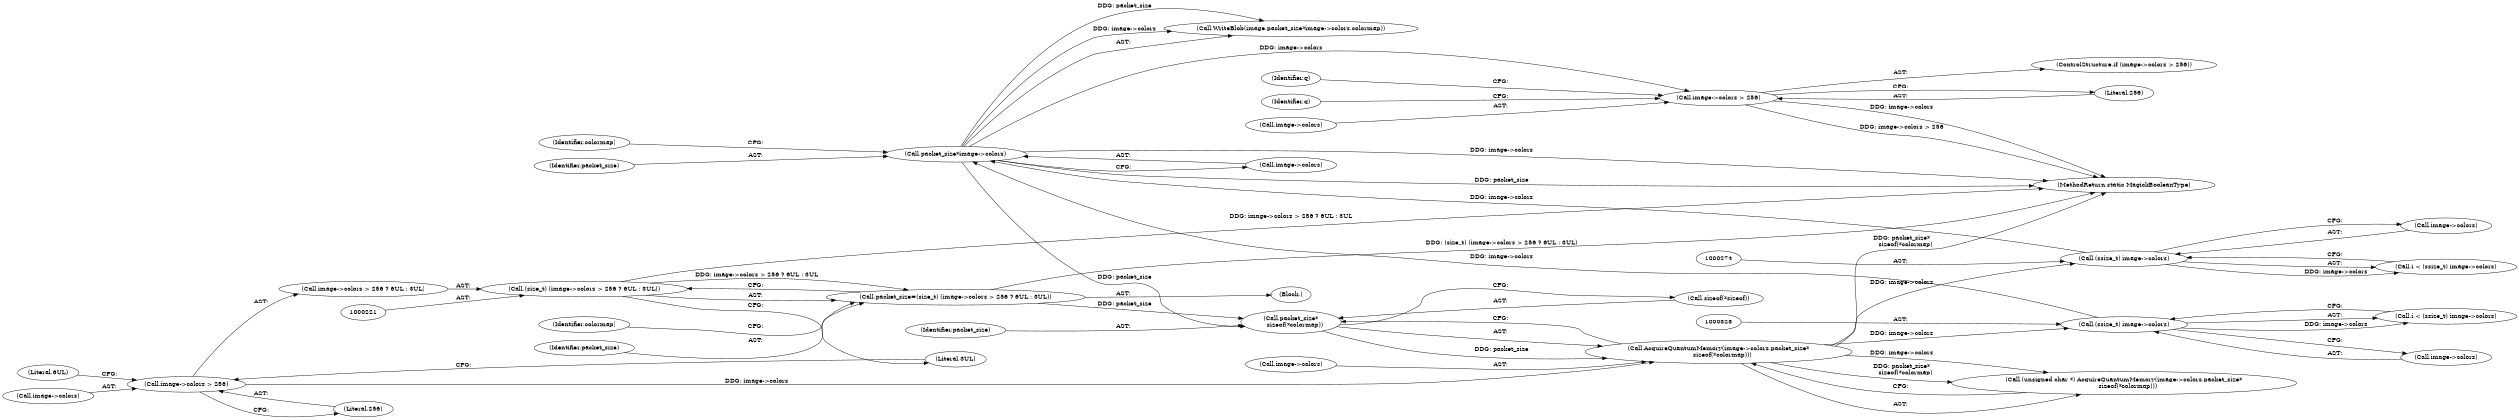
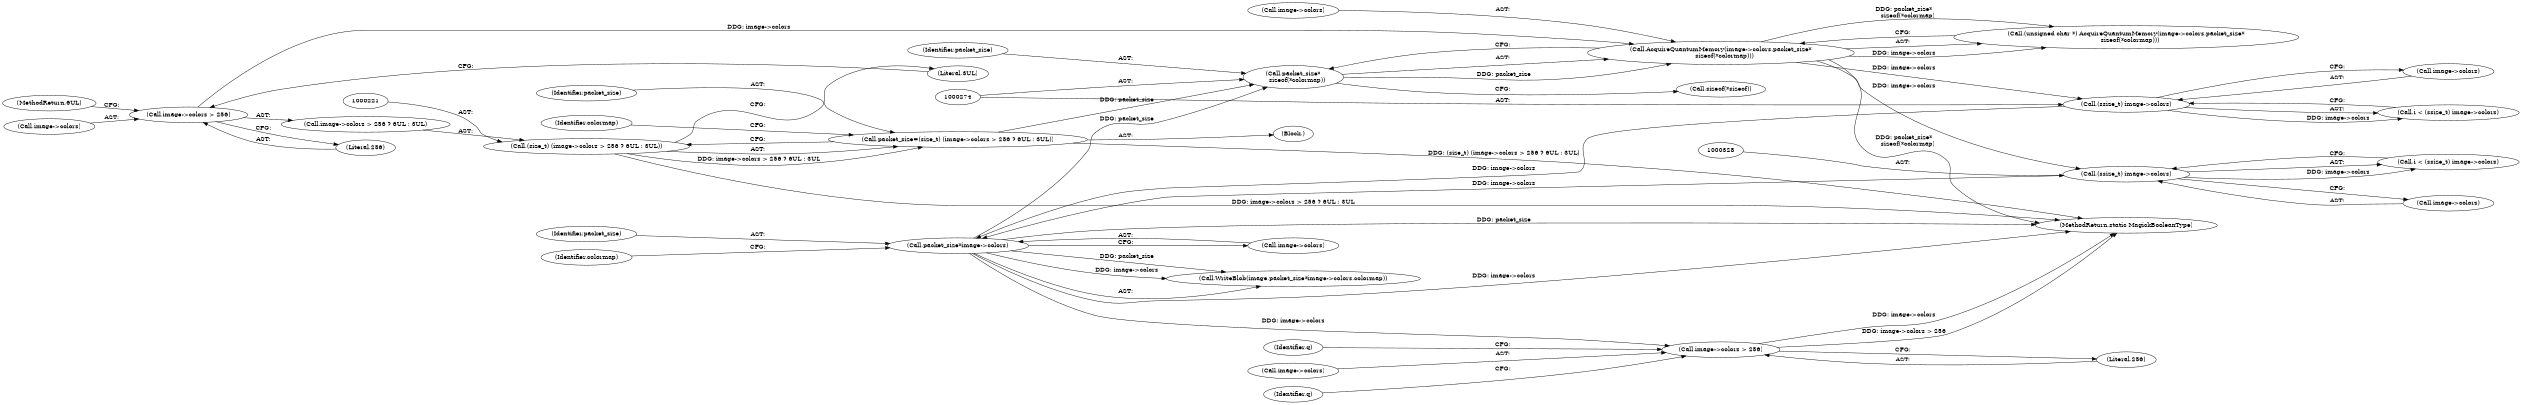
  digraph {
    rankdir=LR
    n1 [label="(Call,image->colors > 256)"]
    n2 [label="(MethodReturn,static MagickBooleanType)"]
-   n3 [label="(ControlStructure,if (image->colors > 256))"]
    n4 [label="(Literal,256)"]
    n5 [label="(Call,packet_size*image->colors)"]
    n6 [label="(Call,image->colors)"]
    n7 [label="(Call,WriteBlob(image,packet_size*image->colors,colormap))"]
    n8 [label="(Call,packet_size*\n    sizeof(*colormap))"]
    n9 [label="(Call,AcquireQuantumMemory(image->colors,packet_size*\n    sizeof(*colormap)))"]
    n10 [label="(Call,sizeof(*sizeof))"]
    n11 [label="(Call,(ssize_t) image->colors)"]
    n12 [label="(Call,(ssize_t) image->colors)"]
    n13 [label="(Call,(unsigned char *) AcquireQuantumMemory(image->colors,packet_size*\n    sizeof(*colormap)))"]
    n14 [label="(Call,packet_size=(size_t) (image->colors > 256 ? 6UL : 3UL))"]
    n15 [label="(Call,(size_t) (image->colors > 256 ? 6UL : 3UL))"]
    n16 [label="(Block,)"]
    n17 [label="(Literal,3UL)"]
    n18 [label="(Call,image->colors > 256 ? 6UL : 3UL)"]
    n19 [label="(Call,image->colors)"]
    n20 [label="(Call,i < (ssize_t) image->colors)"]
    n21 [label="(Call,i < (ssize_t) image->colors)"]
    n22 [label="(Call,image->colors)"]
    n23 [label="(Call,image->colors > 256)"]
    n24 [label="(Literal,256)"]
-   n25 [label="(Literal,6UL)"]
+   n25 [label="(MethodReturn,6UL)"]
    n26 [label="(Call,image->colors)"]
    n27 [label="(Identifier,q)"]
    n28 [label="(Identifier,packet_size)"]
    n29 [label="(Identifier,packet_size)"]
    n30 [label="(Identifier,colormap)"]
    n31 [label="(Identifier,packet_size)"]
    n32 [label="(Call,image->colors)"]
    n33 [label="(Identifier,q)"]
    n34 [label="(Call,image->colors)"]
    n35 [label="(Identifier,colormap)"]
    1000221
    1000274
    1000328
    n1 -> n2 [label="DDG: image->colors > 256"]
    n1 -> n2 [label="DDG: image->colors"]
-   n1 -> n3 [label="AST: "]
    n1 -> n4 [label="CFG: "]
    n4 -> n1 [label="AST: "]
    n5 -> n1 [label="DDG: image->colors"]
    n5 -> n2 [label="DDG: image->colors"]
    n5 -> n2 [label="DDG: packet_size"]
    n5 -> n6 [label="CFG: "]
    n5 -> n7 [label="AST: "]
    n5 -> n7 [label="DDG: packet_size"]
    n5 -> n7 [label="DDG: image->colors"]
    n5 -> n8 [label="DDG: packet_size"]
    n6 -> n5 [label="AST: "]
    n8 -> n9 [label="AST: "]
    n8 -> n9 [label="DDG: packet_size"]
    n8 -> n10 [label="CFG: "]
    n9 -> n2 [label="DDG: packet_size*\n    sizeof(*colormap)"]
    n9 -> n8 [label="CFG: "]
    n9 -> n11 [label="DDG: image->colors"]
    n9 -> n12 [label="DDG: image->colors"]
    n9 -> n13 [label="AST: "]
    n9 -> n13 [label="DDG: image->colors"]
    n9 -> n13 [label="DDG: packet_size*\n    sizeof(*colormap)"]
-   n10 -> n8 [label="AST: "]
+   1000274 -> n8 [label="AST: "]
    n11 -> n5 [label="DDG: image->colors"]
    n11 -> n19 [label="CFG: "]
    n11 -> n20 [label="AST: "]
    n11 -> n20 [label="DDG: image->colors"]
    n12 -> n5 [label="DDG: image->colors"]
    n12 -> n21 [label="AST: "]
    n12 -> n21 [label="DDG: image->colors"]
    n12 -> n22 [label="CFG: "]
    n13 -> n9 [label="CFG: "]
    n14 -> n2 [label="DDG: (size_t) (image->colors > 256 ? 6UL : 3UL)"]
    n14 -> n8 [label="DDG: packet_size"]
    n14 -> n15 [label="CFG: "]
    n14 -> n16 [label="AST: "]
    n15 -> n2 [label="DDG: image->colors > 256 ? 6UL : 3UL"]
    n15 -> n14 [label="AST: "]
    n15 -> n14 [label="DDG: image->colors > 256 ? 6UL : 3UL"]
    n15 -> n17 [label="CFG: "]
    n17 -> n23 [label="CFG: "]
    n18 -> n15 [label="AST: "]
    n19 -> n11 [label="AST: "]
    n20 -> n11 [label="CFG: "]
    n21 -> n12 [label="CFG: "]
    n22 -> n12 [label="AST: "]
    n23 -> n9 [label="DDG: image->colors"]
    n23 -> n18 [label="AST: "]
    n23 -> n24 [label="CFG: "]
    n24 -> n23 [label="AST: "]
    n25 -> n23 [label="CFG: "]
    n26 -> n9 [label="AST: "]
    n27 -> n1 [label="CFG: "]
    n28 -> n8 [label="AST: "]
    n29 -> n14 [label="AST: "]
    n30 -> n14 [label="CFG: "]
    n31 -> n5 [label="AST: "]
    n32 -> n23 [label="AST: "]
    n33 -> n1 [label="CFG: "]
    n34 -> n1 [label="AST: "]
    n35 -> n5 [label="CFG: "]
    1000221 -> n15 [label="AST: "]
    1000274 -> n11 [label="AST: "]
    1000328 -> n12 [label="AST: "]
  }
